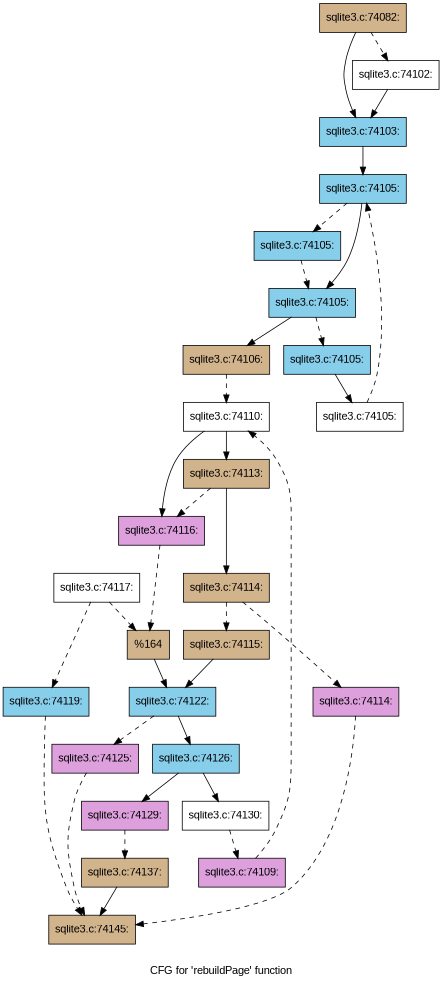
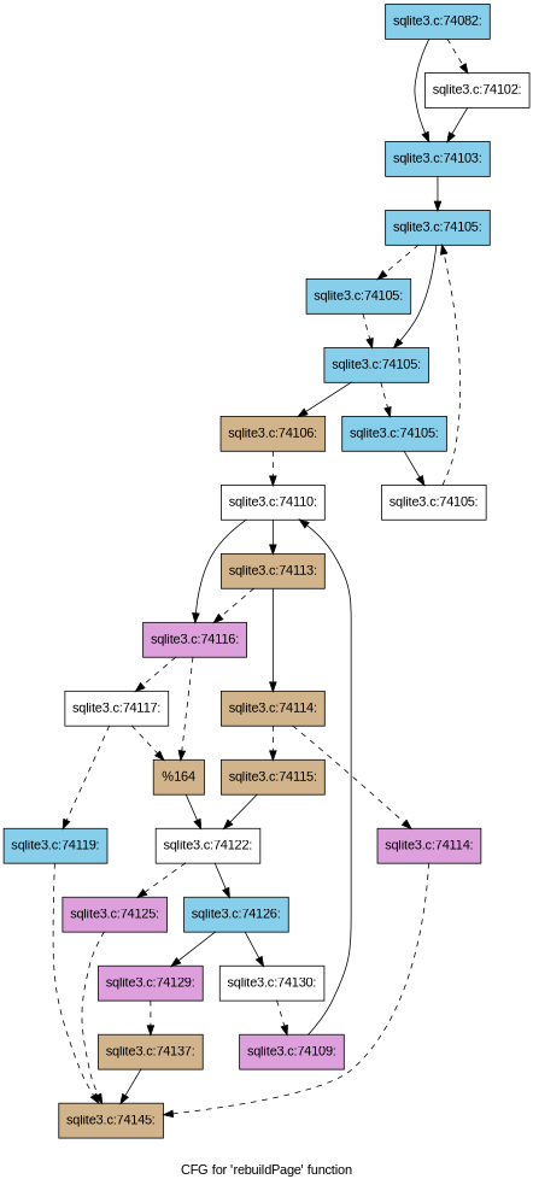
  digraph {
    fontname="Liberation Sans"
    label="CFG for 'rebuildPage' function"
    node [fillcolor=skyblue fontname="Liberation Sans" shape=record style=filled]
    edge [fontname="Liberation Sans" style=dashed]
-   n1 [fillcolor=tan label="{sqlite3.c:74082:}"]
+   n1 [label="{sqlite3.c:74082:}"]
    n2 [fillcolor=white label="{sqlite3.c:74102:}"]
    n3 [label="{sqlite3.c:74103:}"]
    n4 [label="{sqlite3.c:74105:}"]
    n5 [label="{sqlite3.c:74105:}"]
    n6 [label="{sqlite3.c:74105:}"]
    n7 [label="{sqlite3.c:74105:}"]
    n8 [fillcolor=tan label="{sqlite3.c:74106:}"]
    n9 [fillcolor=white label="{sqlite3.c:74105:}"]
    n10 [fillcolor=white label="{sqlite3.c:74110:}"]
    n11 [fillcolor=tan label="{sqlite3.c:74113:}"]
    n12 [fillcolor=plum label="{sqlite3.c:74116:}"]
    n13 [fillcolor=tan label="{sqlite3.c:74114:}"]
    n14 [fillcolor=white label="{sqlite3.c:74117:}"]
    n15 [fillcolor=tan label="{%164}"]
    n16 [fillcolor=plum label="{sqlite3.c:74114:}"]
    n17 [fillcolor=tan label="{sqlite3.c:74115:}"]
    n18 [label="{sqlite3.c:74119:}"]
-   n19 [label="{sqlite3.c:74122:}"]
+   n19 [fillcolor=white label="{sqlite3.c:74122:}"]
    n20 [fillcolor=tan label="{sqlite3.c:74145:}"]
    n21 [fillcolor=plum label="{sqlite3.c:74125:}"]
    n22 [label="{sqlite3.c:74126:}"]
    n23 [fillcolor=plum label="{sqlite3.c:74129:}"]
    n24 [fillcolor=white label="{sqlite3.c:74130:}"]
    n25 [fillcolor=tan label="{sqlite3.c:74137:}"]
    n26 [fillcolor=plum label="{sqlite3.c:74109:}"]
    n1 -> n2
    n1 -> n3 [style=solid]
    n2 -> n3 [style=solid]
    n3 -> n4 [style=solid]
    n4 -> n5
    n4 -> n6 [style=solid]
    n5 -> n6
    n6 -> n7
    n6 -> n8 [style=solid]
    n7 -> n9 [style=solid]
    n8 -> n10
    n9 -> n4
    n10 -> n11 [style=solid]
    n10 -> n12 [style=solid]
    n11 -> n12
    n11 -> n13 [style=solid]
+   n12 -> n14
    n12 -> n15
    n13 -> n16
    n13 -> n17
    n14 -> n15
    n14 -> n18
    n15 -> n19 [style=solid]
    n16 -> n20
    n17 -> n19 [style=solid]
    n18 -> n20
    n19 -> n21
    n19 -> n22 [style=solid]
    n21 -> n20
    n22 -> n23 [style=solid]
    n22 -> n24 [style=solid]
    n23 -> n25
    n24 -> n26
    n25 -> n20 [style=solid]
-   n26 -> n10
+   n26 -> n10 [style=solid]
  }
